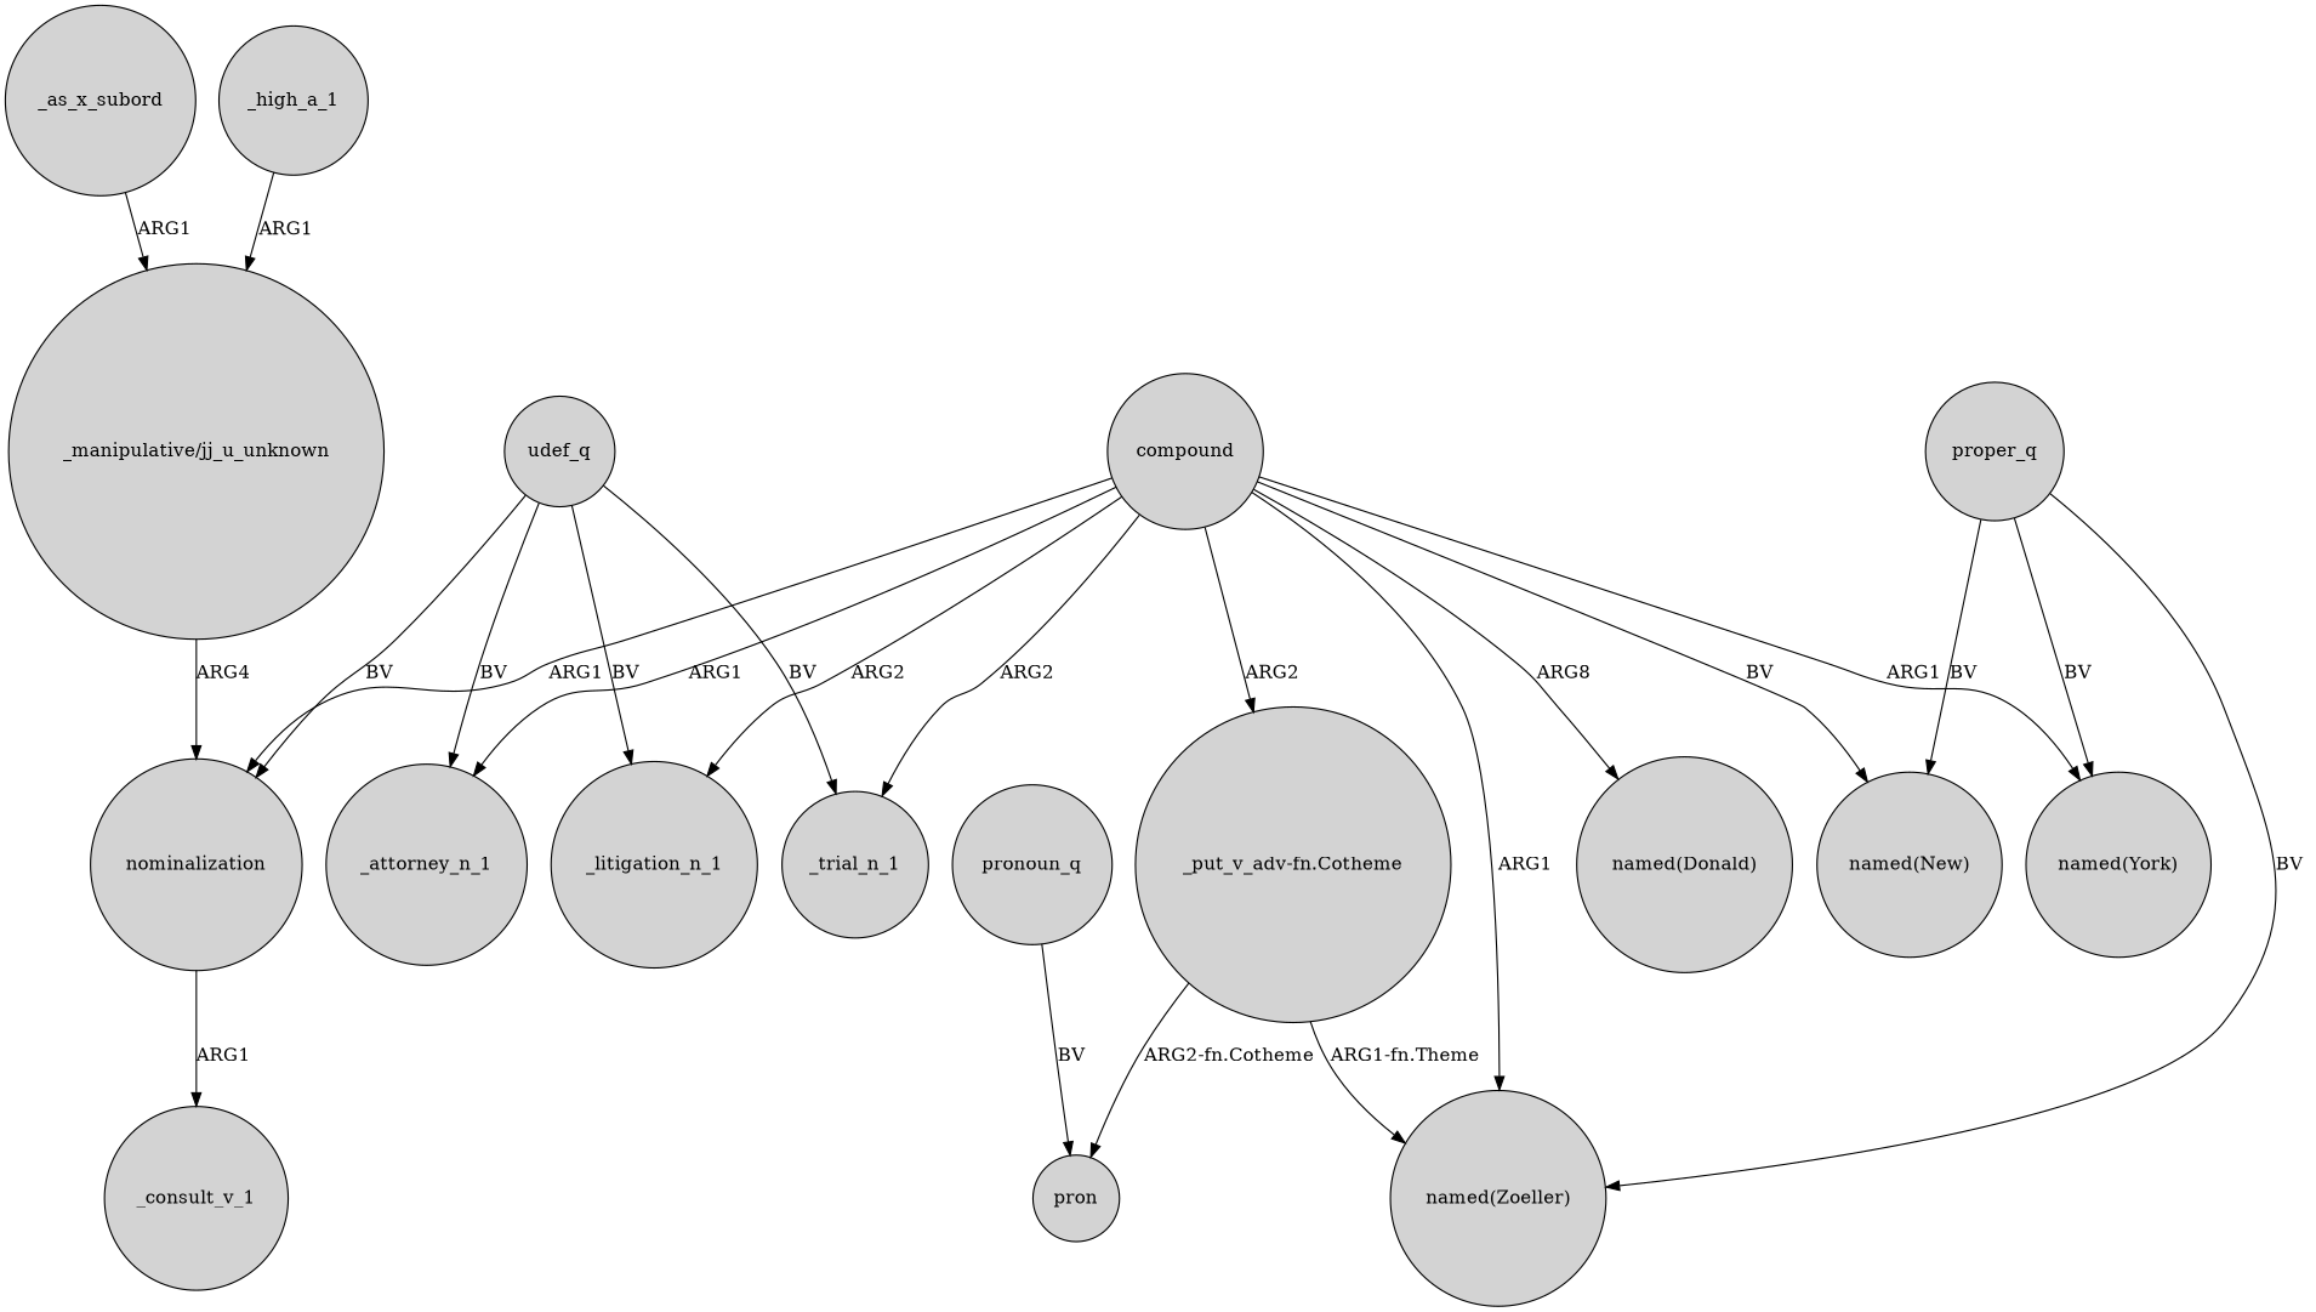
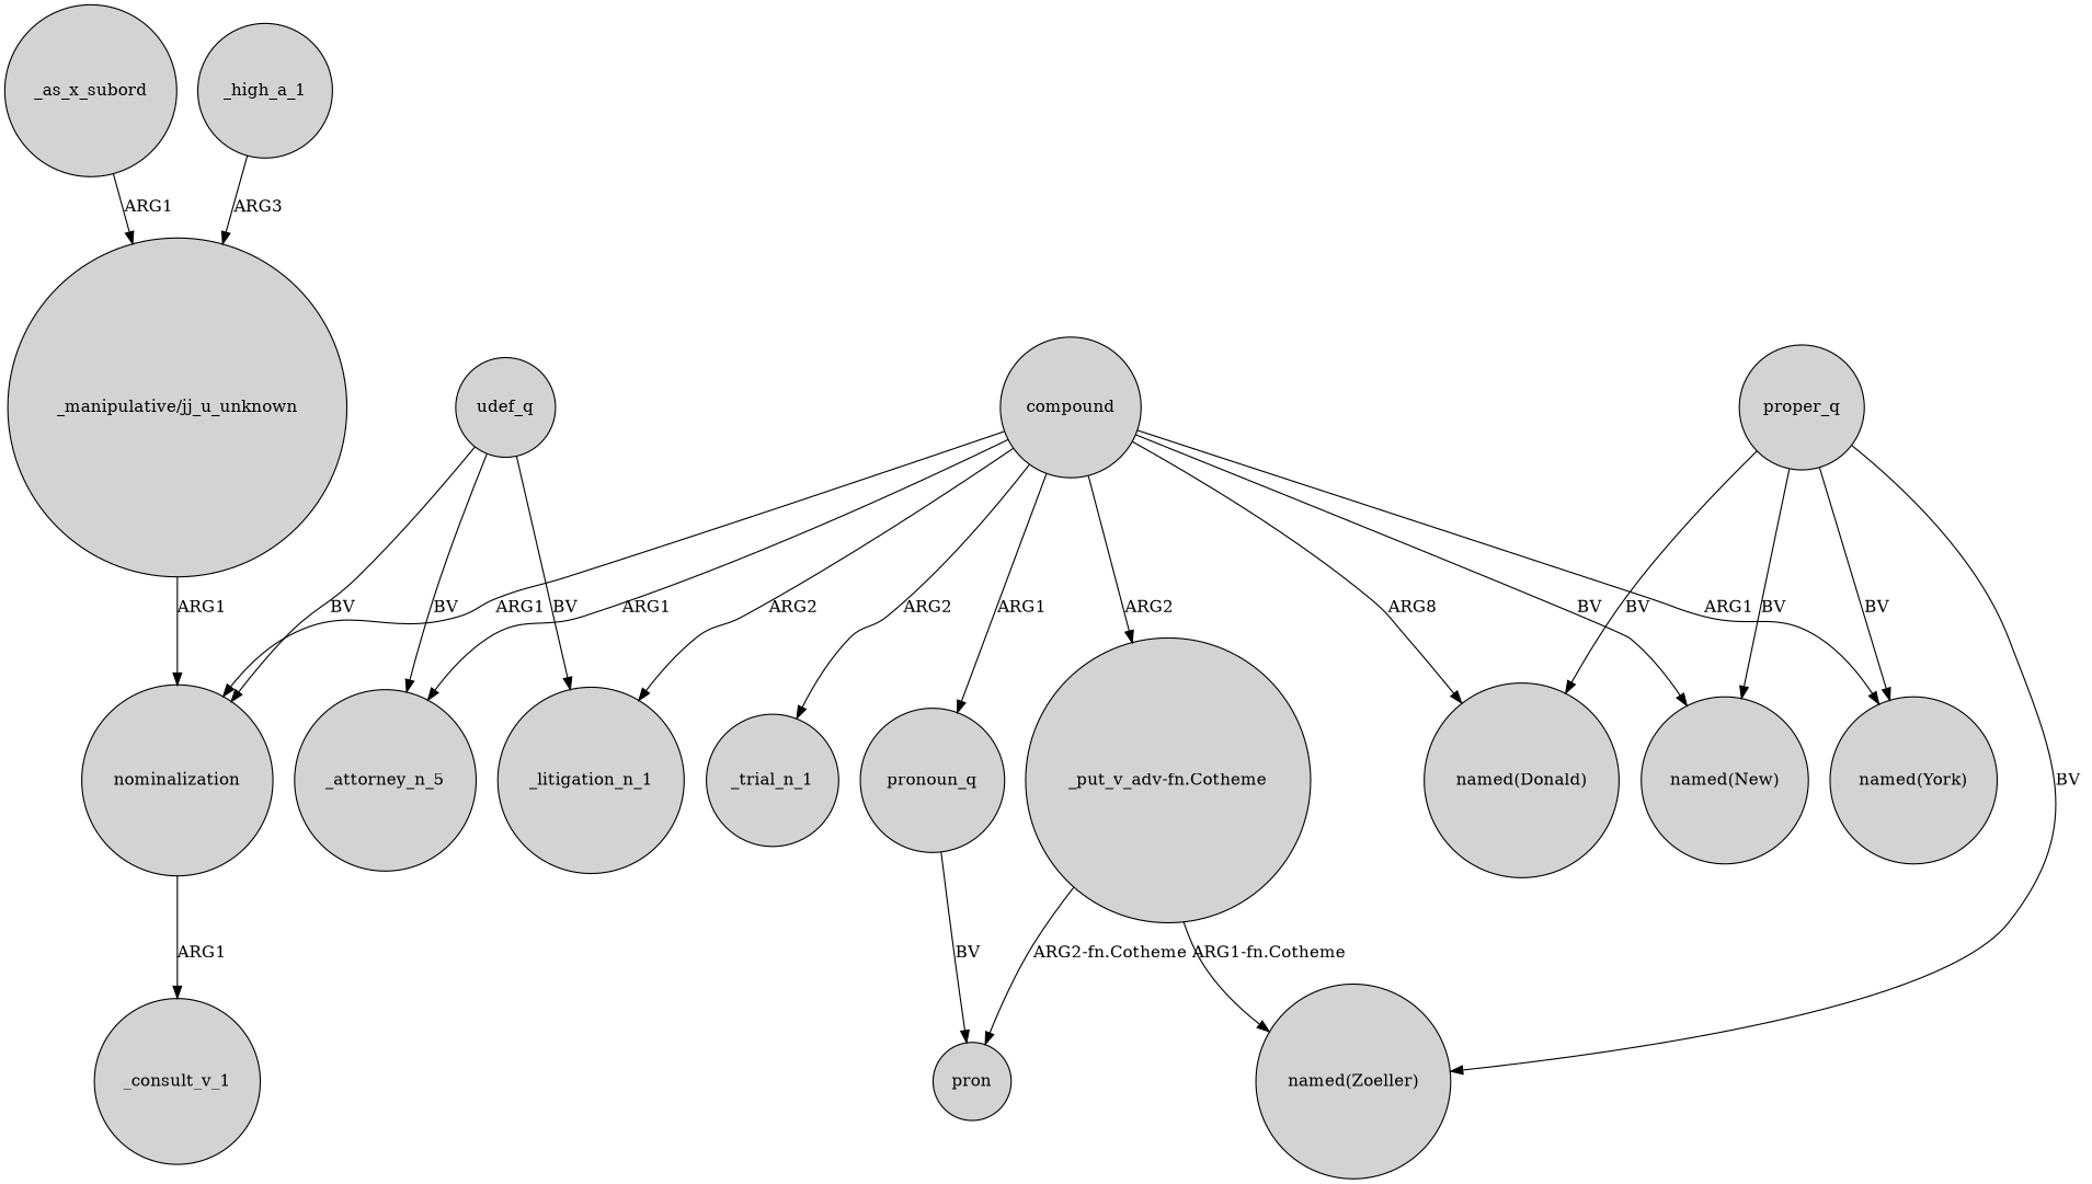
  digraph {
    node [shape=circle style=filled]
    "_manipulative/jj_u_unknown"
    nominalization
    _consult_v_1
    udef_q
    _trial_n_1
-   _attorney_n_1
+   _attorney_n_1 [label=_attorney_n_5]
    _litigation_n_1
    compound
    "named(New)"
    "named(Zoeller)"
    "named(Donald)"
    "named(York)"
    "_put_v_adv-fn.Cotheme"
    proper_q
    _as_x_subord
    pron
    pronoun_q
    _high_a_1
-   "_manipulative/jj_u_unknown" -> nominalization [label=ARG4]
+   "_manipulative/jj_u_unknown" -> nominalization [label=ARG1]
    nominalization -> _consult_v_1 [label=ARG1]
    udef_q -> nominalization [label=BV]
-   udef_q -> _trial_n_1 [label=BV]
    udef_q -> _attorney_n_1 [label=BV]
    udef_q -> _litigation_n_1 [label=BV]
    compound -> nominalization [label=ARG1]
    compound -> _trial_n_1 [label=ARG2]
    compound -> _attorney_n_1 [label=ARG1]
    compound -> _litigation_n_1 [label=ARG2]
    compound -> "named(New)" [label=BV]
-   compound -> "named(Zoeller)" [label=ARG1]
+   compound -> pronoun_q [label=ARG1]
    compound -> "named(Donald)" [label=ARG8]
    compound -> "named(York)" [label=ARG1]
    compound -> "_put_v_adv-fn.Cotheme" [label=ARG2]
-   "_put_v_adv-fn.Cotheme" -> "named(Zoeller)" [label="ARG1-fn.Theme"]
+   "_put_v_adv-fn.Cotheme" -> "named(Zoeller)" [label="ARG1-fn.Cotheme"]
    "_put_v_adv-fn.Cotheme" -> pron [label="ARG2-fn.Cotheme"]
    proper_q -> "named(New)" [label=BV]
    proper_q -> "named(Zoeller)" [label=BV]
+   proper_q -> "named(Donald)" [label=BV]
    proper_q -> "named(York)" [label=BV]
    _as_x_subord -> "_manipulative/jj_u_unknown" [label=ARG1]
    pronoun_q -> pron [label=BV]
-   _high_a_1 -> "_manipulative/jj_u_unknown" [label=ARG1]
+   _high_a_1 -> "_manipulative/jj_u_unknown" [label=ARG3]
  }
